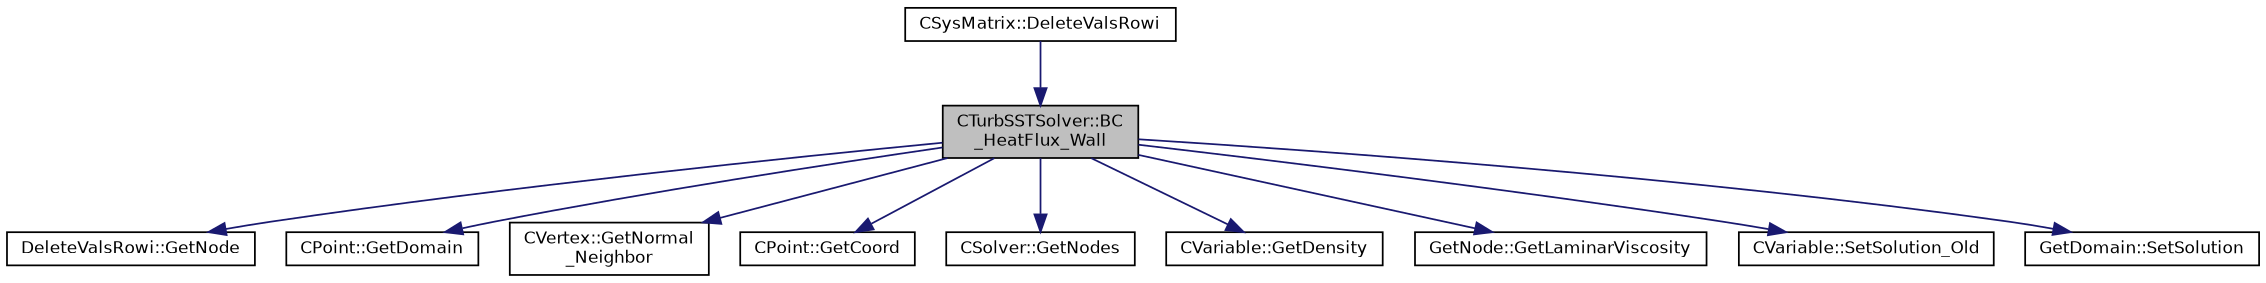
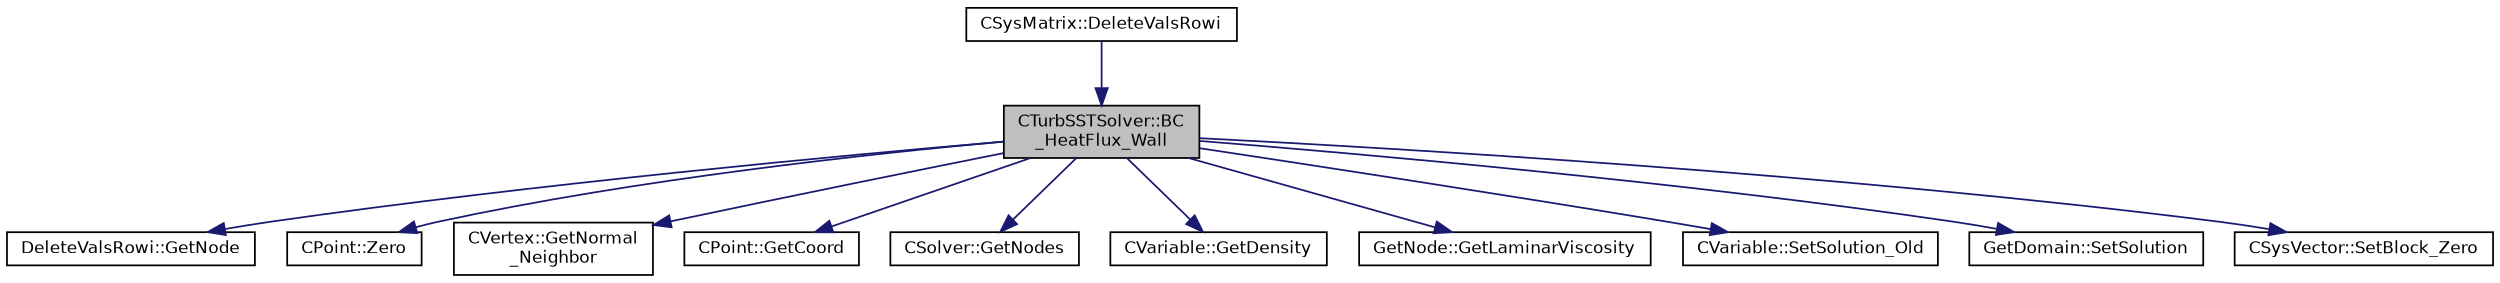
  digraph {
    rankdir=TB
    node [color=black fillcolor=white fontname=Helvetica fontsize=10 shape=record style=filled]
    edge [color=midnightblue fontname=Helvetica fontsize=10 labelfontname=Helvetica labelfontsize=10 style=solid]
    n1 [fillcolor=grey75 fontcolor=black height=0.2 label="CTurbSSTSolver::BC\l_HeatFlux_Wall" width=0.4]
    n2 [height=0.2 label="DeleteValsRowi::GetNode" width=0.4]
-   n3 [height=0.2 label="CPoint::GetDomain" width=0.4]
+   n3 [height=0.2 label="CPoint::Zero" width=0.4]
    n4 [height=0.2 label="CVertex::GetNormal\l_Neighbor" width=0.4]
    n5 [height=0.2 label="CPoint::GetCoord" width=0.4]
    n6 [height=0.2 label="CSolver::GetNodes" width=0.4]
    n7 [height=0.2 label="CVariable::GetDensity" width=0.4]
    n8 [height=0.2 label="GetNode::GetLaminarViscosity" width=0.4]
    n9 [height=0.2 label="CVariable::SetSolution_Old" width=0.4]
    n10 [height=0.2 label="GetDomain::SetSolution" width=0.4]
+   n11 [height=0.2 label="CSysVector::SetBlock_Zero" width=0.4]
    n12 [height=0.2 label="CSysMatrix::DeleteValsRowi" width=0.4]
    n1 -> n2
    n1 -> n3
    n1 -> n4
    n1 -> n5
    n1 -> n6
    n1 -> n7
    n1 -> n8
    n1 -> n9
    n1 -> n10
+   n1 -> n11
    n12 -> n1
  }
